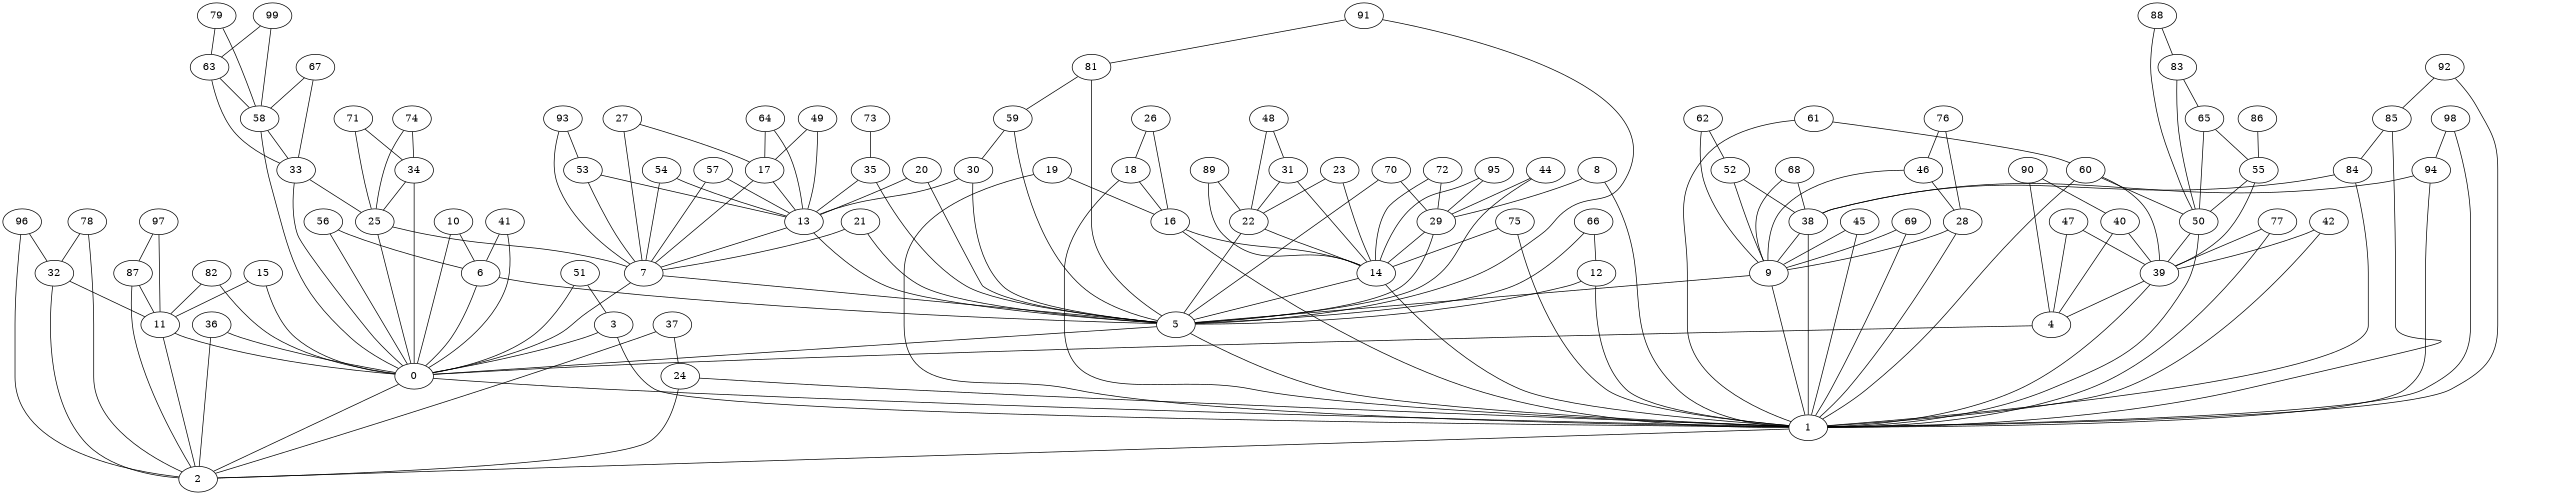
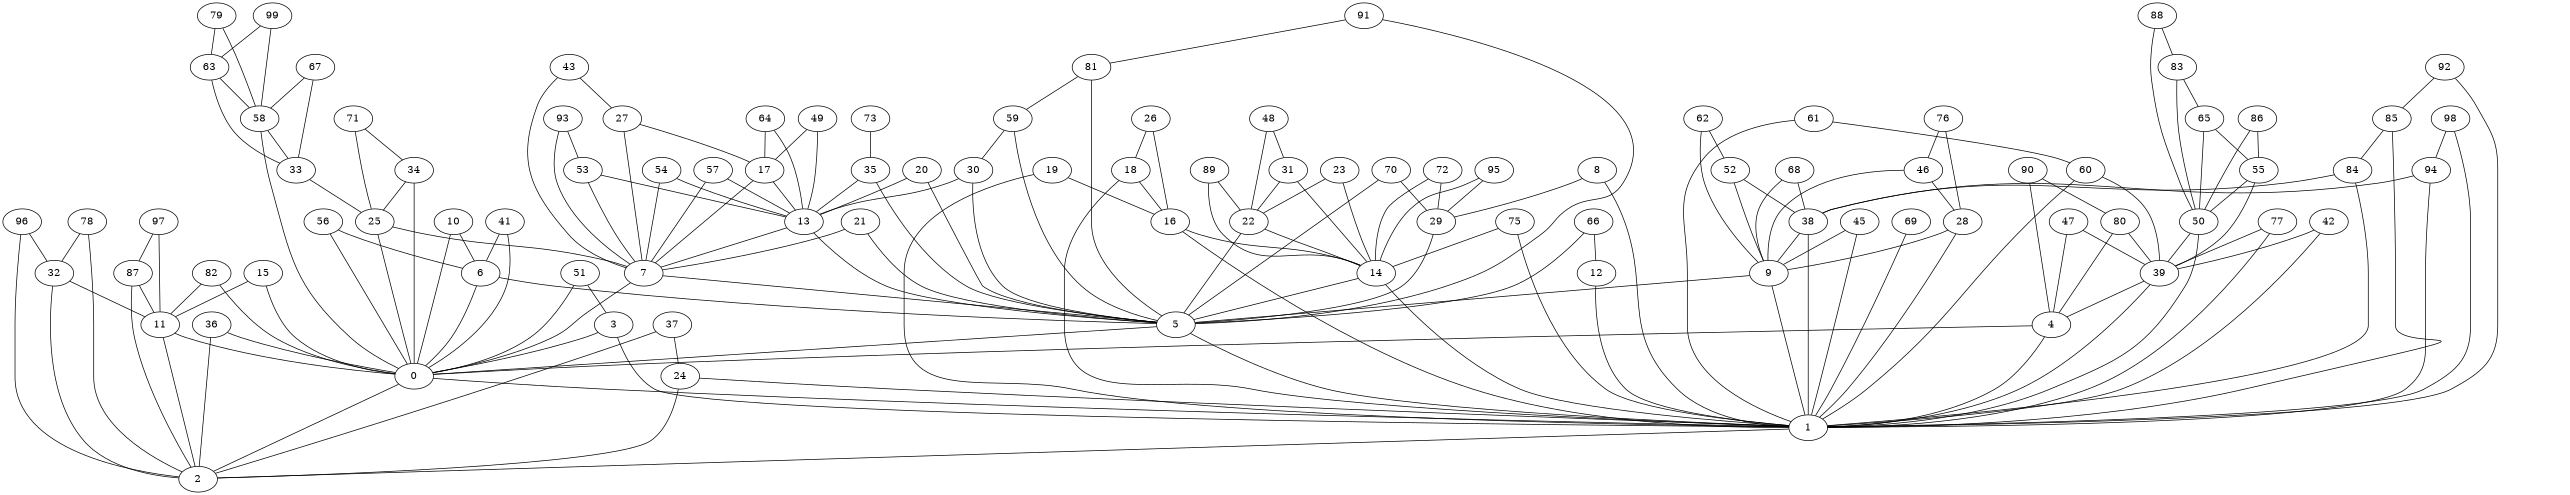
  graph {
    35
    13
    5
    7
    1
    0
    85
    84
    2
    38
    90
-   80 [label=40]
+   80
    4
    39
    60
    96
    32
    11
    41
    6
    59
    30
    83
    65
    50
    55
    56
    62
    9
    52
    34
    25
    82
    95
    14
    29
    87
    89
    22
    61
    94
    33
    81
    66
    12
    58
    86
    37
    24
    93
    53
    64
    17
    36
    31
    92
    88
    91
    57
    63
    54
    71
    98
    46
    28
    79
    21
    27
    45
    10
    20
    76
    15
    3
    26
    16
    18
    8
    70
    19
    51
    75
    77
    49
    78
-   44
-   74
    69
    48
    73
    68
    99
    97
    47
+   43
    23
    67
    72
    42
    35 -- 13
    35 -- 5
    13 -- 5
    13 -- 7
    5 -- 1
    5 -- 0
    7 -- 5
    7 -- 0
    1 -- 2
    0 -- 1
    0 -- 2
    85 -- 1
    85 -- 84
    84 -- 1
    84 -- 38
    38 -- 1
    38 -- 9
    90 -- 80
    90 -- 4
    80 -- 4
    80 -- 39
+   4 -- 1
    4 -- 0
    39 -- 1
    39 -- 4
    60 -- 1
    60 -- 39
    96 -- 2
    96 -- 32
    32 -- 2
    32 -- 11
    11 -- 0
    11 -- 2
    41 -- 0
    41 -- 6
    6 -- 5
    6 -- 0
    59 -- 5
    59 -- 30
    30 -- 13
    30 -- 5
    83 -- 65
    83 -- 50
    65 -- 50
    65 -- 55
    50 -- 1
    50 -- 39
    55 -- 39
    55 -- 50
    56 -- 0
    56 -- 6
    62 -- 9
    62 -- 52
    9 -- 5
    9 -- 1
    52 -- 38
    52 -- 9
    34 -- 0
    34 -- 25
    25 -- 7
    25 -- 0
    82 -- 0
    82 -- 11
    95 -- 14
    95 -- 29
    14 -- 5
    14 -- 1
    29 -- 5
-   29 -- 14
    87 -- 2
    87 -- 11
    89 -- 14
    89 -- 22
    22 -- 5
    22 -- 14
    61 -- 1
    61 -- 60
    94 -- 1
    94 -- 38
-   33 -- 0
    33 -- 25
    81 -- 5
    81 -- 59
    66 -- 5
    66 -- 12
-   12 -- 5
    12 -- 1
    58 -- 0
    58 -- 33
-   60 -- 50
+   86 -- 50
    86 -- 55
    37 -- 2
    37 -- 24
    24 -- 1
    24 -- 2
    93 -- 7
    93 -- 53
    53 -- 13
    53 -- 7
    64 -- 13
    64 -- 17
    17 -- 13
    17 -- 7
    36 -- 0
    36 -- 2
    31 -- 14
    31 -- 22
    92 -- 1
    92 -- 85
    88 -- 83
    88 -- 50
    91 -- 5
    91 -- 81
    57 -- 13
    57 -- 7
    63 -- 33
    63 -- 58
    54 -- 13
    54 -- 7
    71 -- 34
    71 -- 25
    98 -- 1
    98 -- 94
    46 -- 9
    46 -- 28
    28 -- 1
    28 -- 9
    79 -- 58
    79 -- 63
    21 -- 5
    21 -- 7
    27 -- 7
    27 -- 17
    45 -- 1
    45 -- 9
    10 -- 0
    10 -- 6
    20 -- 13
    20 -- 5
    76 -- 46
    76 -- 28
    15 -- 0
    15 -- 11
    3 -- 1
    3 -- 0
    26 -- 16
    26 -- 18
    16 -- 1
    16 -- 14
    18 -- 1
    18 -- 16
    8 -- 1
    8 -- 29
    70 -- 5
    70 -- 29
    19 -- 1
    19 -- 16
    51 -- 0
    51 -- 3
    75 -- 1
    75 -- 14
    77 -- 1
    77 -- 39
    49 -- 13
    49 -- 17
    78 -- 2
    78 -- 32
-   44 -- 5
-   44 -- 29
-   74 -- 34
-   74 -- 25
    69 -- 1
-   69 -- 9
    48 -- 22
    48 -- 31
    73 -- 35
    68 -- 38
    68 -- 9
    99 -- 58
    99 -- 63
    97 -- 11
    97 -- 87
    47 -- 4
    47 -- 39
+   43 -- 7
+   43 -- 27
    23 -- 14
    23 -- 22
    67 -- 33
    67 -- 58
    72 -- 14
    72 -- 29
    42 -- 1
    42 -- 39
  }
